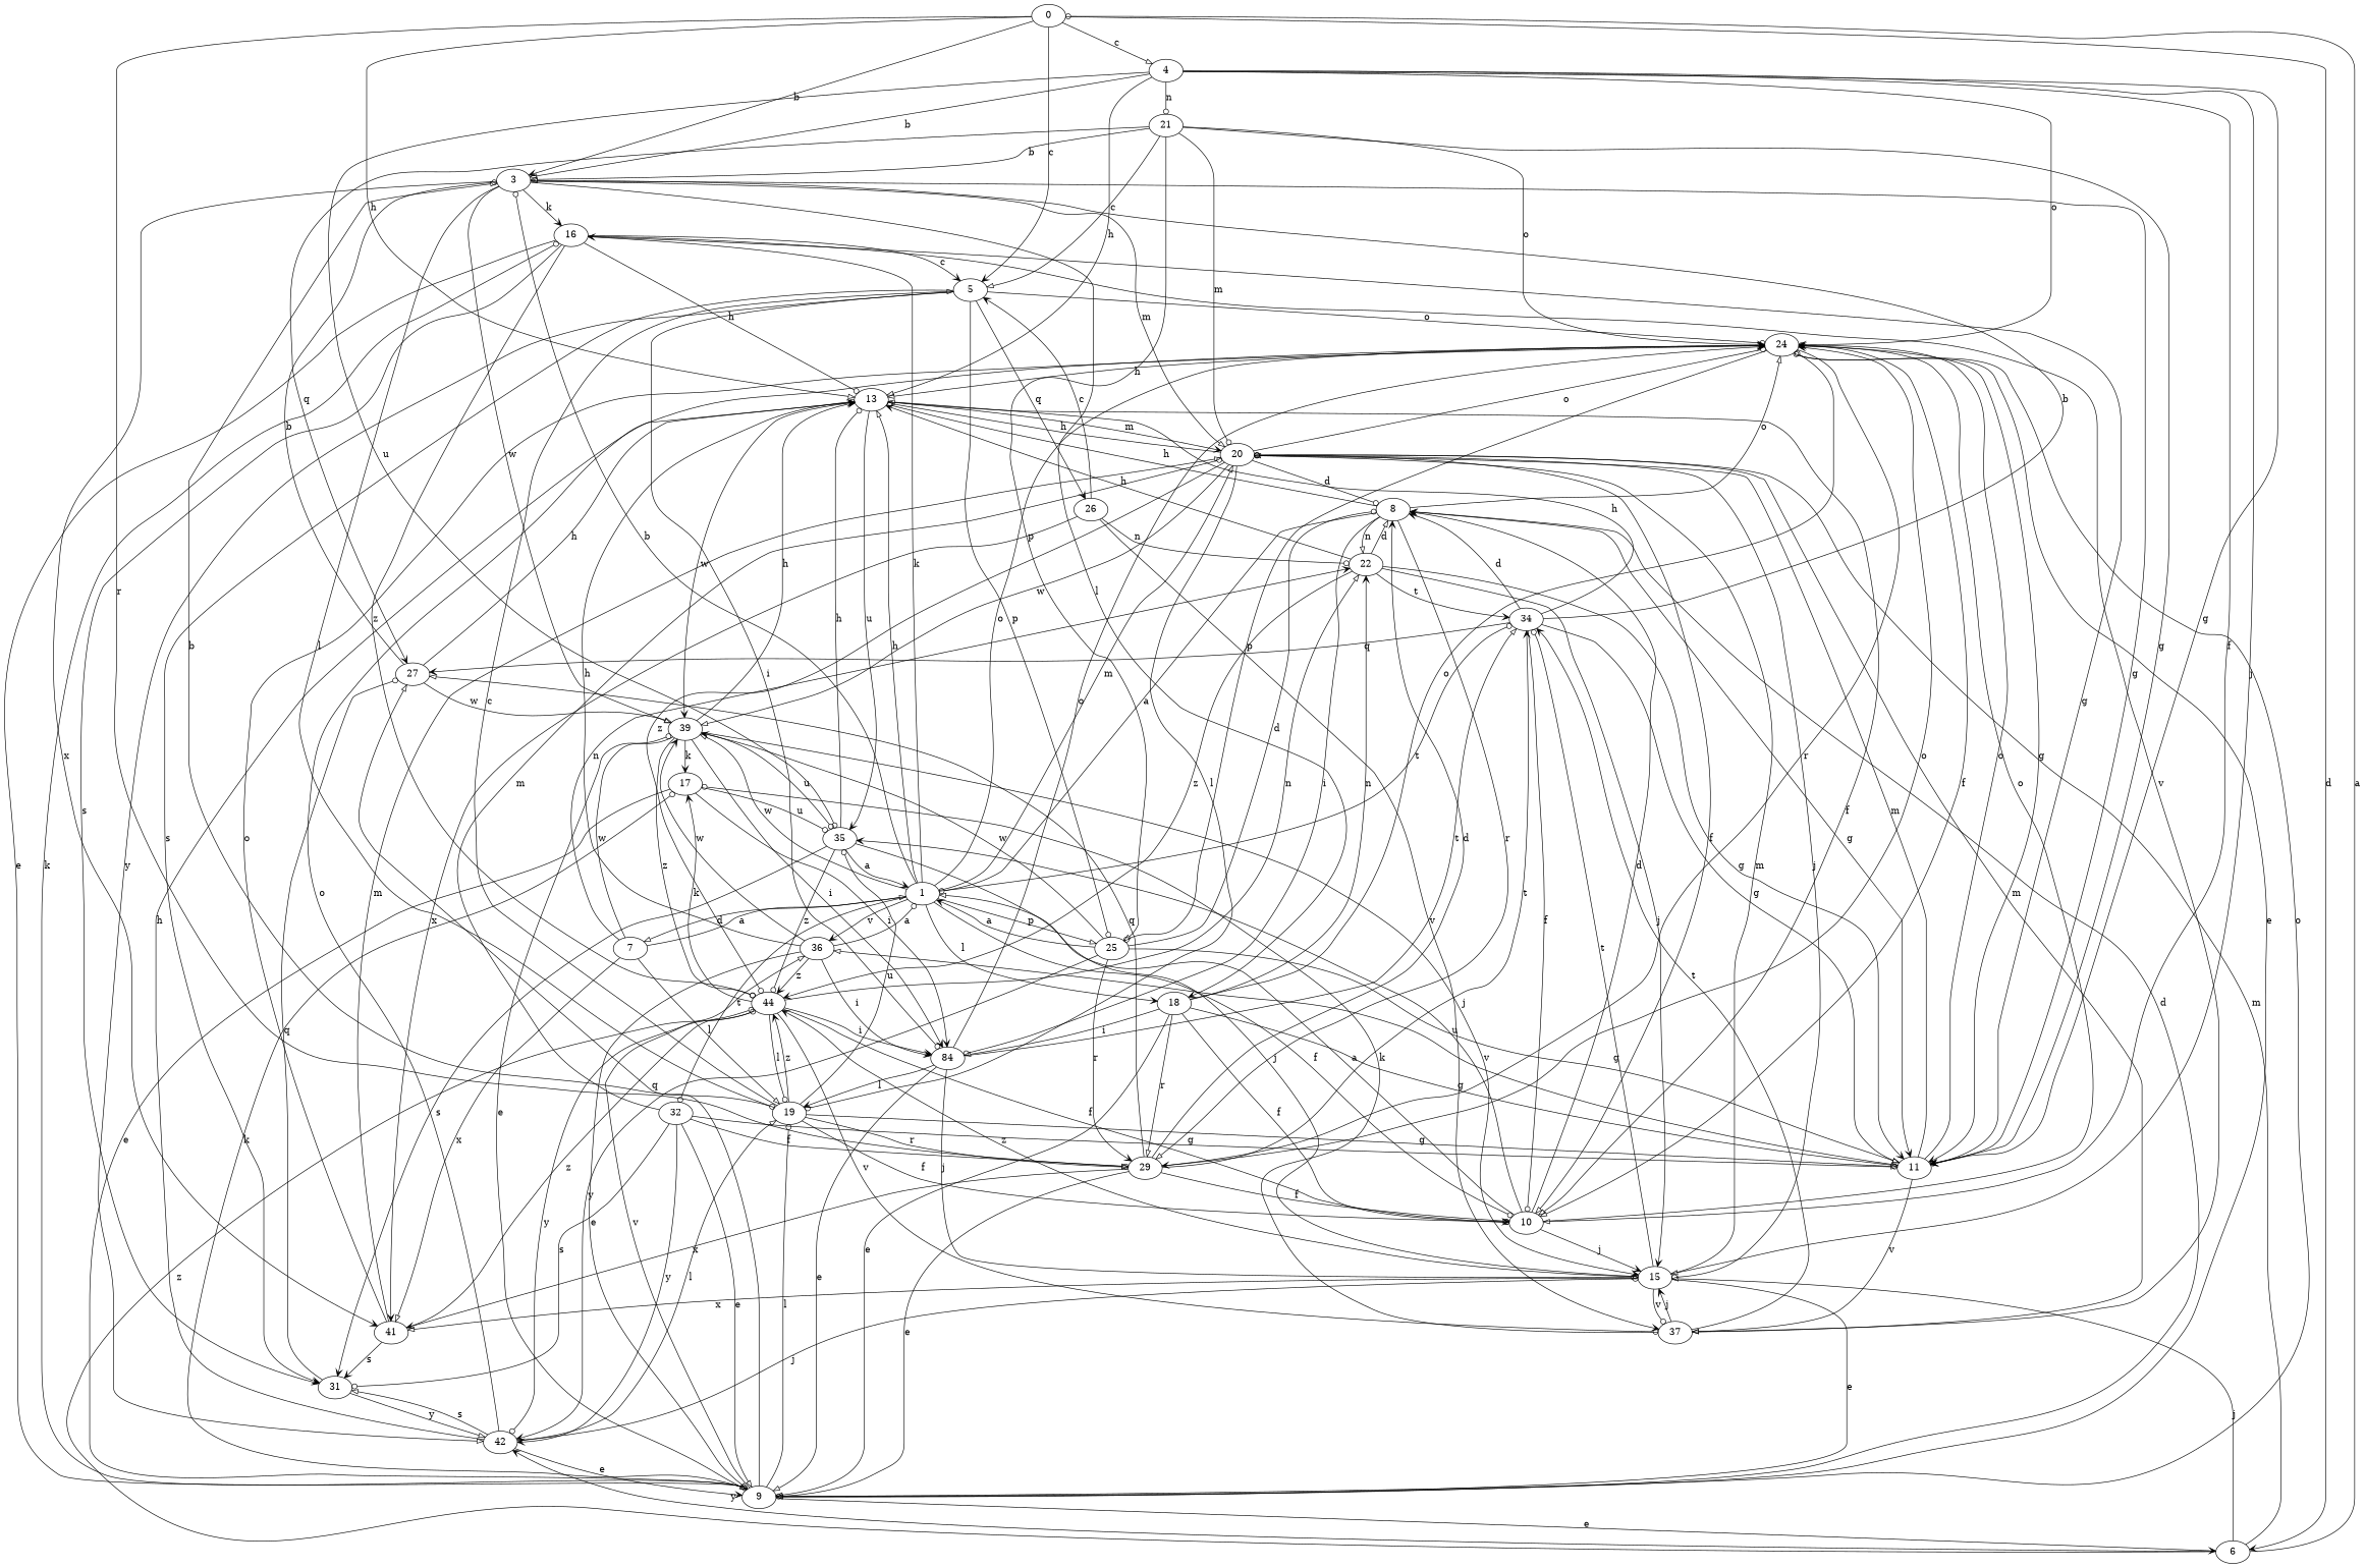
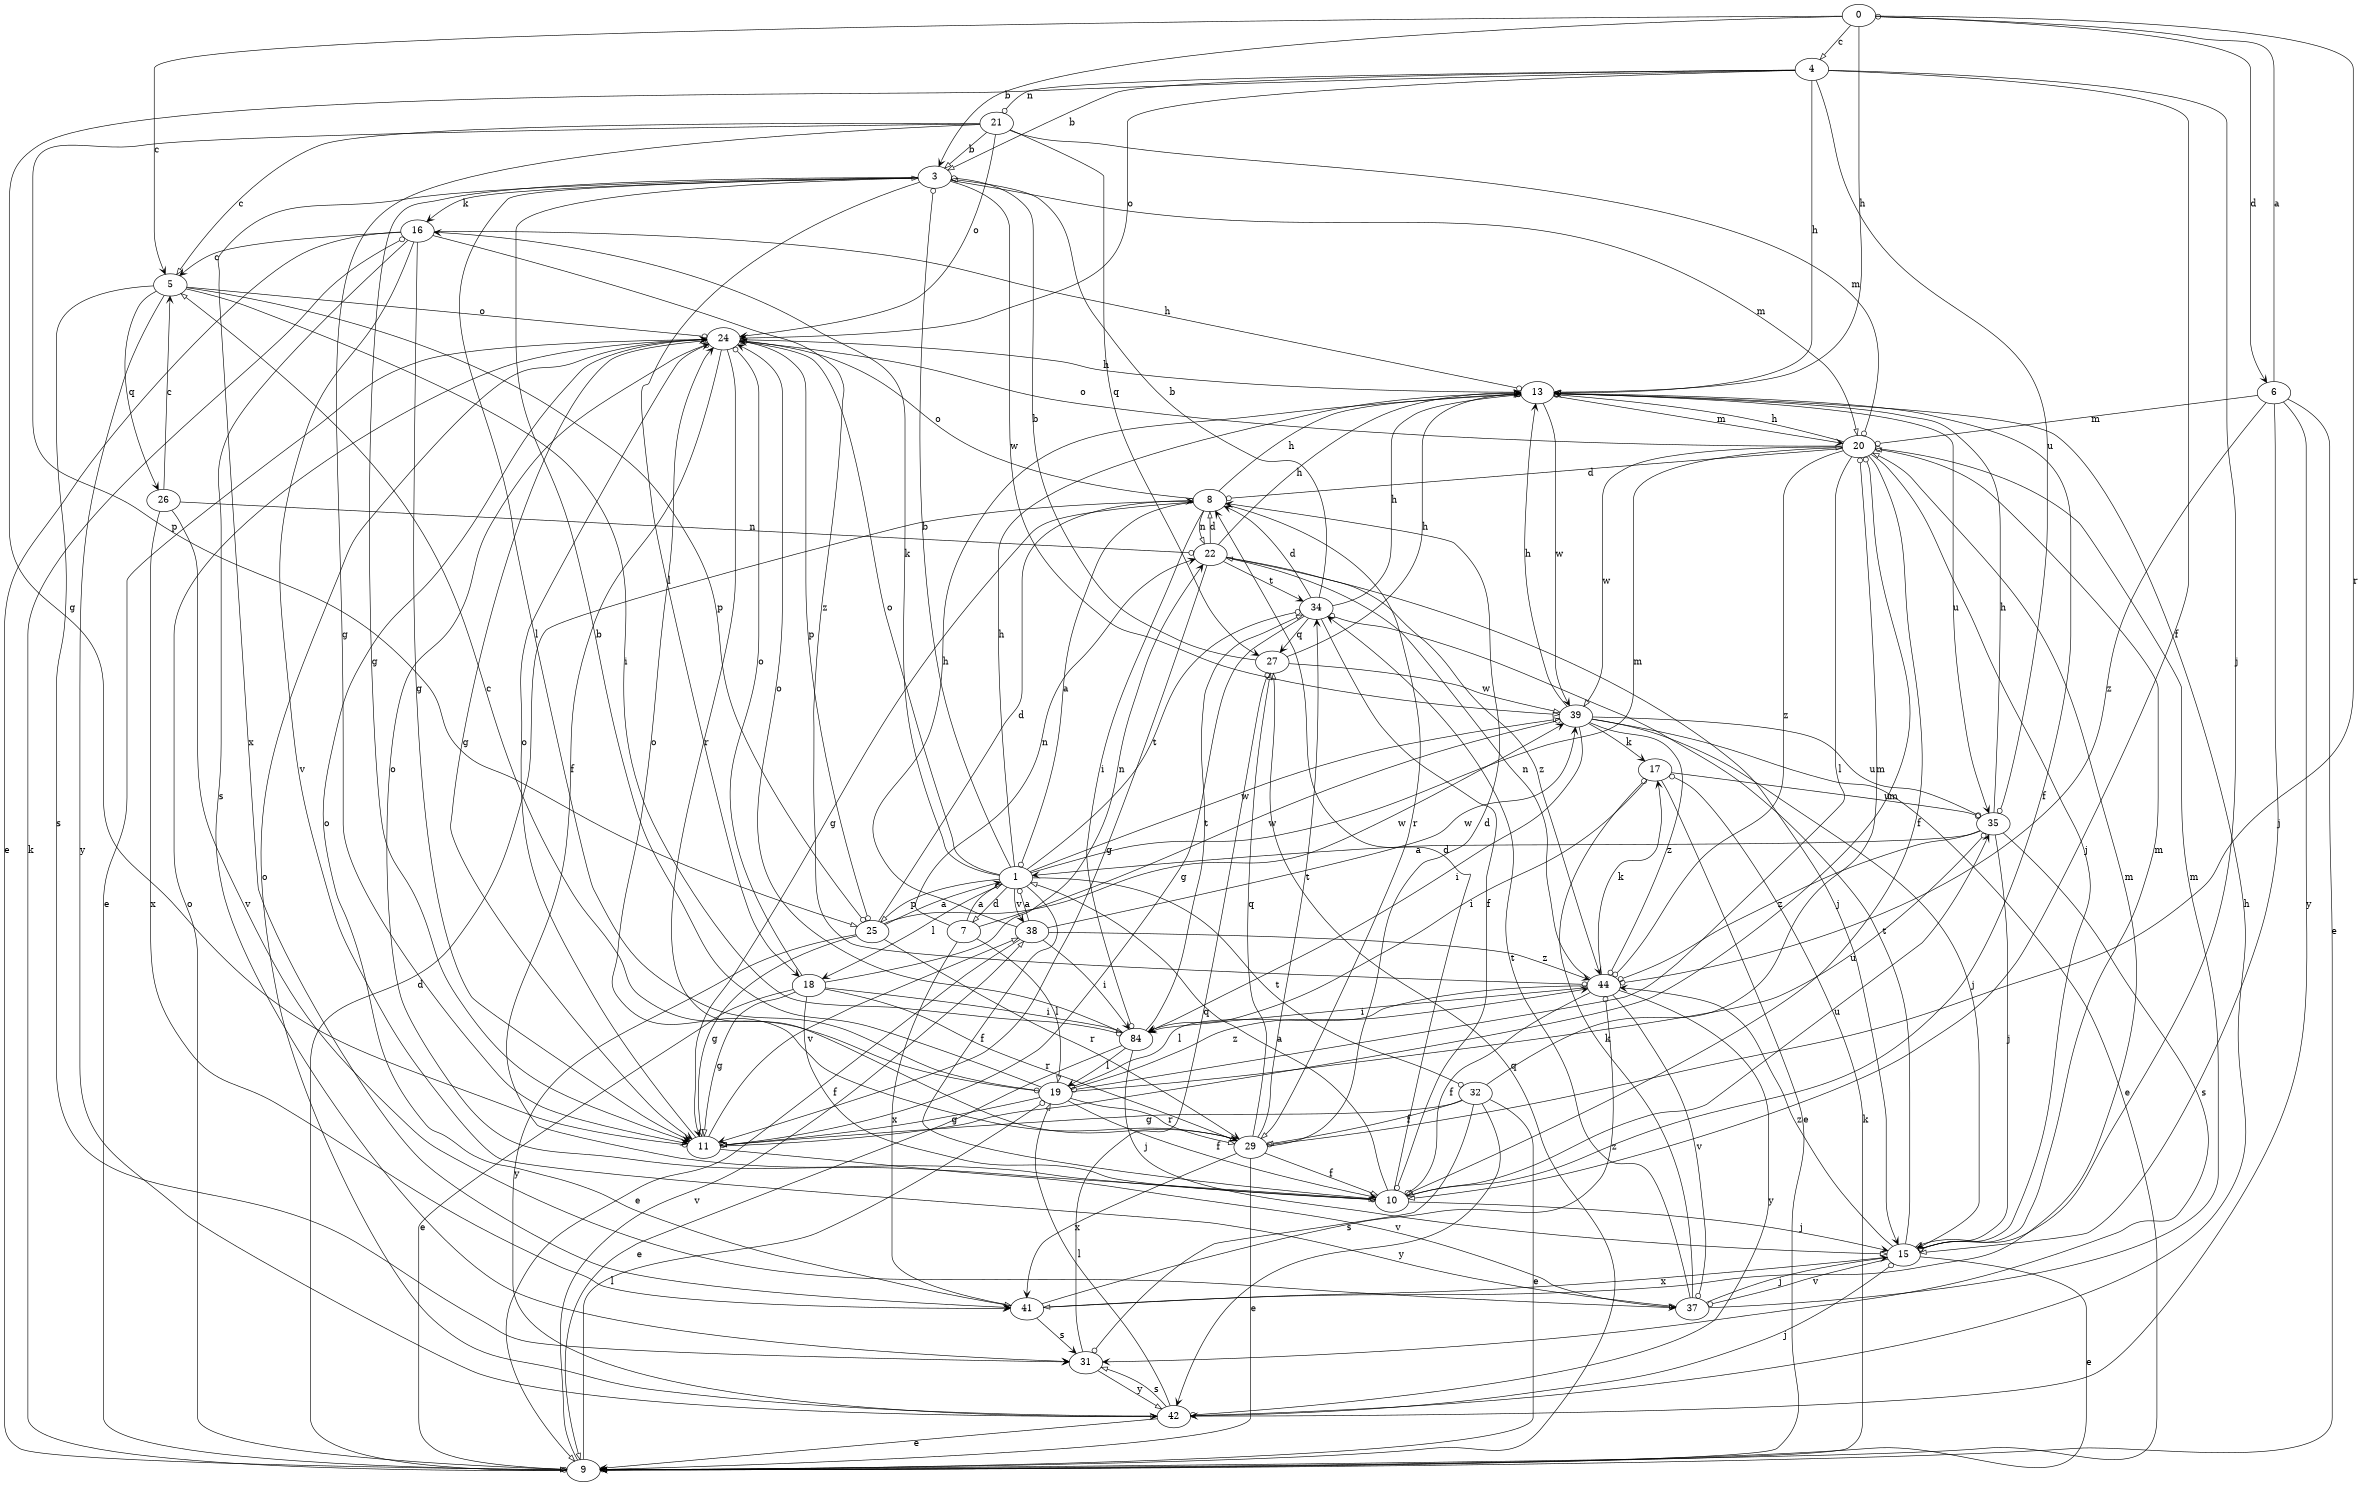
  strict digraph {
    edge [arrowhead=vee]
    0
    3
    4
    5
    6
    13
    29
    16
    18
    20
    39
    11
    19
    41
    10
    24
    15
    21
    35
    25
    n21 [label=84]
    26
    31
    42
    9
    44
    34
    8
    27
    1
    7
    32
-   36
+   36 [label=38]
    22
    37
    17
    0 -> 3 [label=b]
    0 -> 4 [arrowhead=onormal label=c]
    0 -> 5 [label=c]
    0 -> 6 [label=d]
    0 -> 13 [arrowhead=onormal label=h]
    0 -> 29 [arrowhead=odot label=r]
    3 -> 16 [label=k]
    3 -> 18 [label=l]
    3 -> 20 [arrowhead=onormal label=m]
    3 -> 39 [arrowhead=onormal label=w]
    3 -> 11 [label=g]
    3 -> 19 [arrowhead=odot label=l]
    3 -> 41 [label=x]
    4 -> 3 [arrowhead=onormal label=b]
    4 -> 13 [arrowhead=onormal label=h]
    4 -> 11 [arrowhead=odot label=g]
    4 -> 10 [arrowhead=onormal label=f]
    4 -> 24 [label=o]
    4 -> 15 [arrowhead=onormal label=j]
    4 -> 21 [arrowhead=odot label=n]
    4 -> 35 [arrowhead=odot label=u]
    5 -> 24 [arrowhead=odot label=o]
    5 -> 25 [arrowhead=odot label=p]
    5 -> n21 [arrowhead=odot label=i]
    5 -> 26 [label=q]
    5 -> 31 [label=s]
    5 -> 42 [arrowhead=onormal label=y]
    6 -> 0 [arrowhead=odot label=a]
    6 -> 20 [arrowhead=odot label=m]
    6 -> 15 [arrowhead=onormal label=j]
    6 -> 42 [label=y]
-   9 -> 6 [label=e]
+   6 -> 9 [label=e]
    6 -> 44 [arrowhead=odot label=z]
    13 -> 20 [label=m]
    13 -> 39 [label=w]
    13 -> 10 [arrowhead=onormal label=f]
    13 -> 35 [label=u]
    29 -> 41 [label=x]
    29 -> 10 [arrowhead=onormal label=f]
    29 -> 24 [label=o]
    29 -> 9 [arrowhead=odot label=e]
    29 -> 34 [label=t]
    29 -> 8 [label=d]
    29 -> 27 [arrowhead=onormal label=q]
    16 -> 5 [label=c]
    16 -> 13 [arrowhead=odot label=h]
    16 -> 11 [label=g]
    16 -> 31 [label=s]
    16 -> 9 [arrowhead=odot label=e]
    16 -> 44 [arrowhead=odot label=z]
    16 -> 37 [arrowhead=onormal label=v]
    18 -> 29 [arrowhead=onormal label=r]
    18 -> 11 [arrowhead=onormal label=g]
    18 -> 10 [arrowhead=odot label=f]
    18 -> 24 [arrowhead=odot label=o]
    18 -> n21 [arrowhead=onormal label=i]
    18 -> 9 [arrowhead=onormal label=e]
    18 -> 22 [label=n]
    20 -> 13 [arrowhead=odot label=h]
    20 -> 39 [arrowhead=onormal label=w]
    20 -> 19 [arrowhead=odot label=l]
    20 -> 10 [arrowhead=onormal label=f]
    20 -> 24 [arrowhead=odot label=o]
    20 -> 15 [arrowhead=odot label=j]
    20 -> 44 [arrowhead=odot label=z]
    20 -> 8 [arrowhead=odot label=d]
    39 -> 13 [label=h]
    39 -> 15 [label=j]
    39 -> 35 [arrowhead=odot label=u]
    39 -> n21 [label=i]
    39 -> 9 [arrowhead=onormal label=e]
    39 -> 44 [arrowhead=odot label=z]
    39 -> 17 [label=k]
    11 -> 20 [arrowhead=odot label=m]
    11 -> 24 [arrowhead=odot label=o]
    11 -> 36 [arrowhead=onormal label=v]
    11 -> 37 [arrowhead=onormal label=v]
    19 -> 3 [arrowhead=onormal label=b]
    19 -> 5 [arrowhead=onormal label=c]
    19 -> 29 [arrowhead=onormal label=r]
    19 -> 11 [arrowhead=odot label=g]
    19 -> 10 [label=f]
    19 -> 35 [arrowhead=odot label=u]
    19 -> 44 [label=z]
    41 -> 20 [arrowhead=onormal label=m]
    41 -> 24 [label=o]
    41 -> 31 [label=s]
    41 -> 44 [arrowhead=odot label=z]
    10 -> 24 [label=o]
    10 -> 15 [label=j]
    10 -> 35 [label=u]
    10 -> 8 [label=d]
    10 -> 1 [arrowhead=onormal label=a]
    24 -> 13 [arrowhead=onormal label=h]
    24 -> 29 [label=r]
    24 -> 11 [label=g]
    24 -> 10 [arrowhead=onormal label=f]
    24 -> 25 [arrowhead=odot label=p]
    24 -> 9 [arrowhead=onormal label=e]
    15 -> 20 [arrowhead=onormal label=m]
    15 -> 41 [arrowhead=onormal label=x]
    15 -> 9 [arrowhead=onormal label=e]
    15 -> 44 [label=z]
    15 -> 34 [arrowhead=odot label=t]
    15 -> 37 [arrowhead=odot label=v]
    21 -> 3 [arrowhead=onormal label=b]
    21 -> 5 [arrowhead=onormal label=c]
    21 -> 20 [arrowhead=odot label=m]
    21 -> 11 [label=g]
    21 -> 24 [label=o]
    21 -> 25 [arrowhead=onormal label=p]
    21 -> 27 [label=q]
    35 -> 13 [arrowhead=odot label=h]
    35 -> 15 [arrowhead=odot label=j]
    35 -> 31 [label=s]
    35 -> 44 [arrowhead=odot label=z]
    35 -> 1 [label=a]
    25 -> 29 [label=r]
    25 -> 39 [label=w]
    25 -> 11 [arrowhead=onormal label=g]
    25 -> 42 [label=y]
    25 -> 8 [arrowhead=odot label=d]
    25 -> 1 [label=a]
    n21 -> 19 [label=l]
    n21 -> 24 [label=o]
    n21 -> 15 [arrowhead=onormal label=j]
    n21 -> 9 [arrowhead=onormal label=e]
    n21 -> 34 [arrowhead=onormal label=t]
    26 -> 5 [label=c]
    26 -> 41 [label=x]
    26 -> 22 [arrowhead=odot label=n]
    26 -> 37 [label=v]
    31 -> 42 [arrowhead=onormal label=y]
    31 -> 27 [arrowhead=odot label=q]
    42 -> 13 [label=h]
    42 -> 19 [arrowhead=onormal label=l]
    42 -> 24 [label=o]
    42 -> 15 [arrowhead=odot label=j]
    42 -> 31 [arrowhead=onormal label=s]
    42 -> 9 [label=e]
    9 -> 16 [arrowhead=odot label=k]
    9 -> 19 [arrowhead=odot label=l]
    9 -> 24 [arrowhead=odot label=o]
    9 -> 8 [label=d]
    9 -> 27 [arrowhead=onormal label=q]
    9 -> 36 [arrowhead=onormal label=v]
    9 -> 17 [arrowhead=odot label=k]
    44 -> 19 [arrowhead=odot label=l]
    44 -> 10 [arrowhead=odot label=f]
    44 -> n21 [label=i]
    44 -> 42 [arrowhead=odot label=y]
    44 -> 22 [arrowhead=onormal label=n]
    44 -> 37 [arrowhead=odot label=v]
    44 -> 17 [label=k]
    34 -> 3 [arrowhead=onormal label=b]
    34 -> 13 [arrowhead=onormal label=h]
    34 -> 11 [arrowhead=onormal label=g]
    34 -> 10 [arrowhead=odot label=f]
    34 -> 8 [label=d]
    34 -> 27 [label=q]
    8 -> 13 [arrowhead=odot label=h]
    8 -> 29 [arrowhead=onormal label=r]
    8 -> 11 [label=g]
    8 -> 24 [arrowhead=onormal label=o]
    8 -> n21 [arrowhead=odot label=i]
    8 -> 1 [arrowhead=odot label=a]
    8 -> 22 [arrowhead=onormal label=n]
    27 -> 3 [arrowhead=odot label=b]
    27 -> 13 [label=h]
    27 -> 39 [arrowhead=onormal label=w]
    1 -> 3 [arrowhead=odot label=b]
    1 -> 13 [arrowhead=onormal label=h]
    1 -> 16 [label=k]
    1 -> 18 [label=l]
    1 -> 20 [arrowhead=onormal label=m]
    1 -> 39 [arrowhead=onormal label=w]
    1 -> 10 [arrowhead=odot label=f]
    1 -> 24 [label=o]
    1 -> 25 [arrowhead=onormal label=p]
    1 -> 34 [arrowhead=odot label=t]
    1 -> 7 [arrowhead=onormal label=d]
    1 -> 32 [arrowhead=odot label=t]
    1 -> 36 [label=v]
    7 -> 39 [arrowhead=odot label=w]
    7 -> 19 [arrowhead=onormal label=l]
    7 -> 41 [arrowhead=onormal label=x]
    7 -> 1 [arrowhead=onormal label=a]
    7 -> 22 [label=n]
    32 -> 29 [arrowhead=onormal label=f]
    32 -> 20 [arrowhead=odot label=m]
    32 -> 11 [arrowhead=onormal label=g]
    32 -> 31 [arrowhead=odot label=s]
    32 -> 42 [label=y]
    32 -> 9 [arrowhead=onormal label=e]
    36 -> 13 [arrowhead=odot label=h]
    36 -> 39 [label=w]
    36 -> n21 [label=i]
    36 -> 9 [arrowhead=onormal label=e]
    36 -> 44 [label=z]
    36 -> 1 [arrowhead=odot label=a]
    22 -> 13 [label=h]
    22 -> 11 [label=g]
    22 -> 15 [label=j]
    22 -> 44 [label=z]
    22 -> 34 [label=t]
    22 -> 8 [arrowhead=onormal label=d]
    37 -> 20 [arrowhead=odot label=m]
    37 -> 15 [label=j]
    37 -> 34 [label=t]
    37 -> 17 [arrowhead=odot label=k]
    17 -> 35 [arrowhead=odot label=u]
    17 -> n21 [label=i]
    17 -> 9 [arrowhead=onormal label=e]
  }
